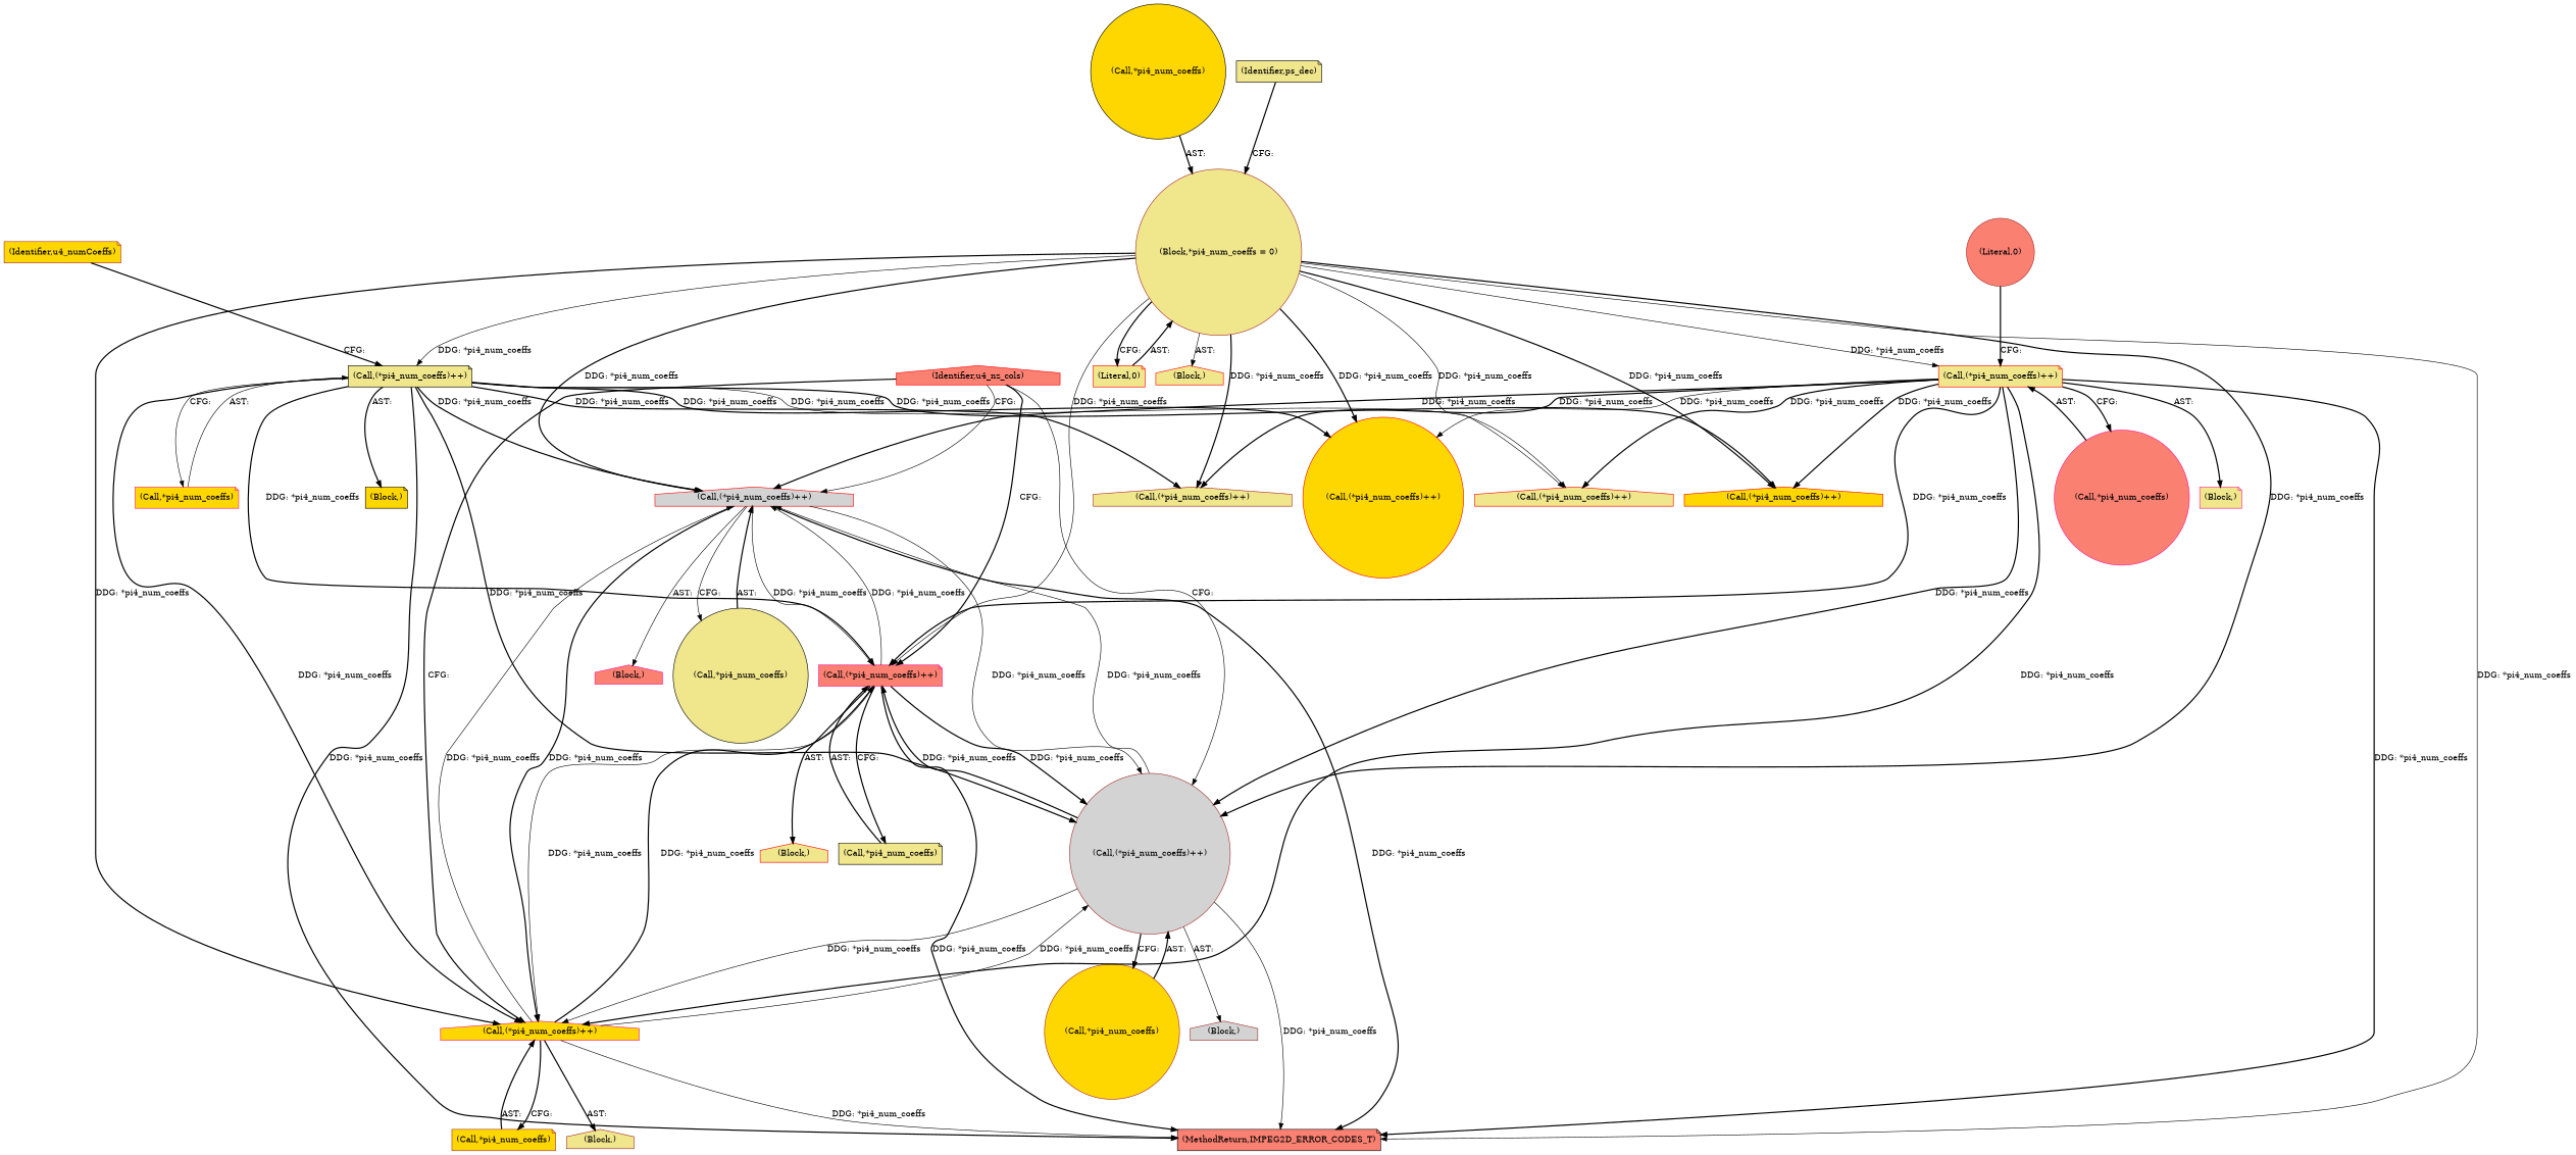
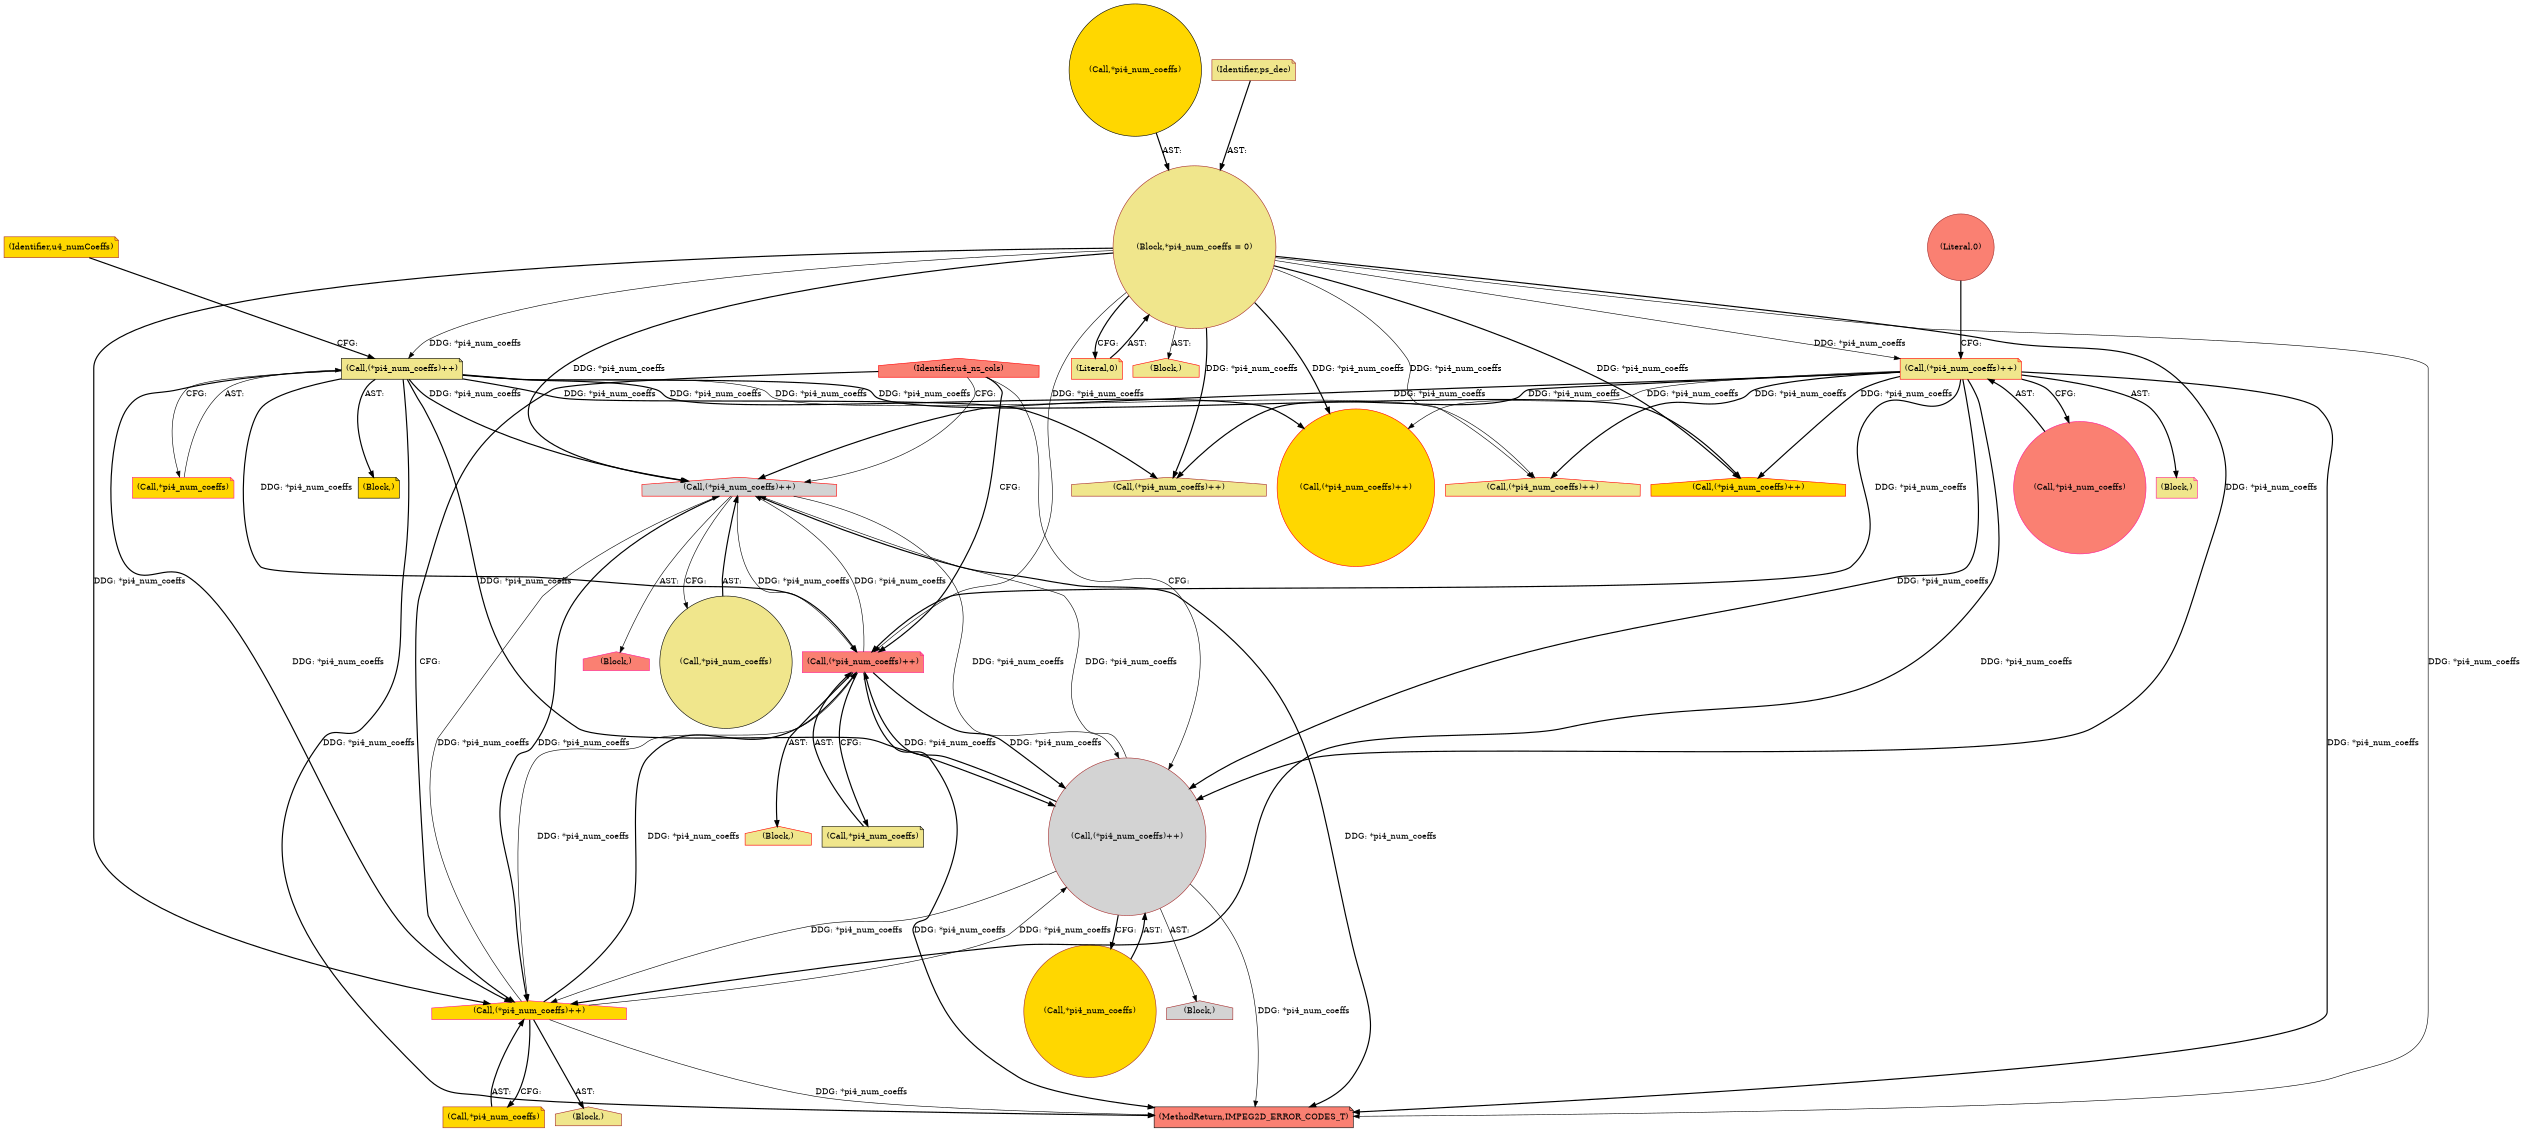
  digraph {
    node [color=brown fillcolor=khaki shape=note style=filled]
    edge [style=bold]
    n1 [color=red fillcolor=lightgrey label="(Call,(*pi4_num_coeffs)++)" shape=house]
    n2 [color=deeppink fillcolor=salmon label="(Call,(*pi4_num_coeffs)++)"]
    n3 [fillcolor=lightgrey label="(Call,(*pi4_num_coeffs)++)" shape=circle]
    n4 [color=deeppink fillcolor=gold label="(Call,(*pi4_num_coeffs)++)" shape=house]
    n5 [color=black fillcolor=salmon label="(MethodReturn,IMPEG2D_ERROR_CODES_T)"]
    n6 [color=deeppink fillcolor=salmon label="(Block,)" shape=house]
    n7 [color=black label="(Call,*pi4_num_coeffs)" shape=circle]
    n8 [color=red label="(Block,)" shape=house]
    n9 [color=black label="(Call,*pi4_num_coeffs)"]
    n10 [fillcolor=gold label="(Call,*pi4_num_coeffs)" shape=circle]
    n11 [fillcolor=lightgrey label="(Block,)" shape=house]
    n12 [fillcolor=gold label="(Call,*pi4_num_coeffs)"]
    n13 [label="(Block,)" shape=house]
    n14 [label="(Block,*pi4_num_coeffs = 0)" shape=circle]
    n15 [color=red label="(Call,(*pi4_num_coeffs)++)"]
    n16 [color=black label="(Call,(*pi4_num_coeffs)++)"]
    n17 [label="(Call,(*pi4_num_coeffs)++)" shape=house]
    n18 [color=red fillcolor=gold label="(Call,(*pi4_num_coeffs)++)" shape=circle]
    n19 [color=red label="(Literal,0)"]
    n20 [color=red label="(Block,)" shape=house]
    n21 [color=red label="(Call,(*pi4_num_coeffs)++)" shape=house]
    n22 [color=red fillcolor=gold label="(Call,(*pi4_num_coeffs)++)" shape=house]
    n23 [color=deeppink fillcolor=salmon label="(Call,*pi4_num_coeffs)" shape=circle]
    n24 [color=deeppink label="(Block,)"]
    n25 [color=black fillcolor=gold label="(Block,)"]
    n26 [color=deeppink fillcolor=gold label="(Call,*pi4_num_coeffs)"]
    n27 [color=black fillcolor=gold label="(Call,*pi4_num_coeffs)" shape=circle]
    n28 [fillcolor=gold label="(Identifier,u4_numCoeffs)"]
    n29 [color=red fillcolor=salmon label="(Identifier,u4_nz_cols)" shape=house]
    n30 [fillcolor=salmon label="(Literal,0)" shape=circle]
-   n31 [color=black label="(Identifier,ps_dec)"]
+   n31 [label="(Identifier,ps_dec)"]
    n1 -> n2 [label="DDG: *pi4_num_coeffs" style=solid]
    n1 -> n3 [label="DDG: *pi4_num_coeffs" style=solid]
    n1 -> n4 [label="DDG: *pi4_num_coeffs"]
    n1 -> n5 [label="DDG: *pi4_num_coeffs"]
    n1 -> n6 [label="AST: " style=solid]
    n1 -> n7 [label="CFG: " style=solid]
    n2 -> n1 [label="DDG: *pi4_num_coeffs" style=solid]
    n2 -> n3 [label="DDG: *pi4_num_coeffs"]
    n2 -> n4 [label="DDG: *pi4_num_coeffs" style=solid]
    n2 -> n5 [label="DDG: *pi4_num_coeffs"]
    n2 -> n8 [label="AST: "]
    n2 -> n9 [label="CFG: "]
    n3 -> n1 [label="DDG: *pi4_num_coeffs" style=solid]
    n3 -> n2 [label="DDG: *pi4_num_coeffs"]
    n3 -> n4 [label="DDG: *pi4_num_coeffs" style=solid]
    n3 -> n5 [label="DDG: *pi4_num_coeffs" style=solid]
    n3 -> n10 [label="CFG: "]
    n3 -> n11 [label="AST: " style=solid]
    n4 -> n1 [label="DDG: *pi4_num_coeffs" style=solid]
    n4 -> n2 [label="DDG: *pi4_num_coeffs"]
    n4 -> n3 [label="DDG: *pi4_num_coeffs" style=solid]
    n4 -> n5 [label="DDG: *pi4_num_coeffs" style=solid]
    n4 -> n12 [label="CFG: "]
    n4 -> n13 [label="AST: "]
    n7 -> n1 [label="AST: "]
    n9 -> n2 [label="AST: "]
    n10 -> n3 [label="AST: "]
    n12 -> n4 [label="AST: "]
    n14 -> n1 [label="DDG: *pi4_num_coeffs"]
    n14 -> n2 [label="DDG: *pi4_num_coeffs" style=solid]
    n14 -> n3 [label="DDG: *pi4_num_coeffs"]
    n14 -> n4 [label="DDG: *pi4_num_coeffs"]
    n14 -> n5 [label="DDG: *pi4_num_coeffs" style=solid]
    n14 -> n15 [label="DDG: *pi4_num_coeffs" style=solid]
    n14 -> n16 [label="DDG: *pi4_num_coeffs" style=solid]
    n14 -> n17 [label="DDG: *pi4_num_coeffs"]
    n14 -> n18 [label="DDG: *pi4_num_coeffs"]
    n14 -> n19 [label="CFG: "]
    n14 -> n20 [label="AST: " style=solid]
    n14 -> n21 [label="DDG: *pi4_num_coeffs" style=solid]
    n14 -> n22 [label="DDG: *pi4_num_coeffs"]
    n15 -> n1 [label="DDG: *pi4_num_coeffs"]
    n15 -> n2 [label="DDG: *pi4_num_coeffs"]
    n15 -> n3 [label="DDG: *pi4_num_coeffs"]
    n15 -> n4 [label="DDG: *pi4_num_coeffs"]
    n15 -> n5 [label="DDG: *pi4_num_coeffs"]
    n15 -> n17 [label="DDG: *pi4_num_coeffs"]
    n15 -> n18 [label="DDG: *pi4_num_coeffs" style=solid]
    n15 -> n21 [label="DDG: *pi4_num_coeffs"]
    n15 -> n22 [label="DDG: *pi4_num_coeffs"]
    n15 -> n23 [label="CFG: "]
    n15 -> n24 [label="AST: "]
    n16 -> n1 [label="DDG: *pi4_num_coeffs"]
    n16 -> n2 [label="DDG: *pi4_num_coeffs"]
    n16 -> n3 [label="DDG: *pi4_num_coeffs"]
    n16 -> n4 [label="DDG: *pi4_num_coeffs"]
    n16 -> n5 [label="DDG: *pi4_num_coeffs"]
    n16 -> n17 [label="DDG: *pi4_num_coeffs"]
    n16 -> n18 [label="DDG: *pi4_num_coeffs"]
    n16 -> n21 [label="DDG: *pi4_num_coeffs" style=solid]
    n16 -> n22 [label="DDG: *pi4_num_coeffs"]
    n16 -> n25 [label="AST: "]
    n16 -> n26 [label="CFG: " style=solid]
    n19 -> n14 [label="AST: "]
    n23 -> n15 [label="AST: "]
    n26 -> n16 [label="AST: " style=solid]
    n27 -> n14 [label="AST: "]
    n28 -> n16 [label="CFG: "]
    n29 -> n1 [label="CFG: " style=solid]
    n29 -> n2 [label="CFG: "]
    n29 -> n3 [label="CFG: " style=solid]
    n29 -> n4 [label="CFG: "]
    n30 -> n15 [label="CFG: "]
-   n31 -> n14 [label="CFG: "]
+   n31 -> n14 [label="AST: "]
  }
